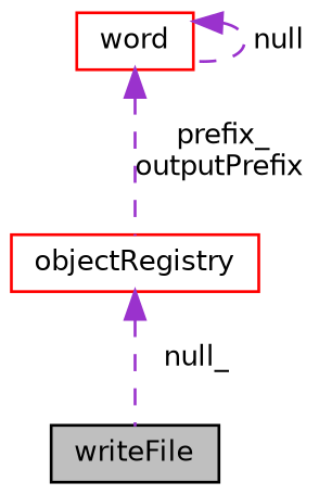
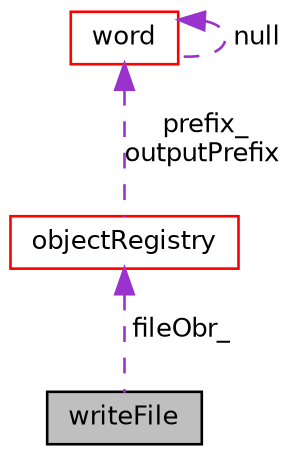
  digraph {
    node [color=red fontname=Helvetica fontsize=10 shape=record]
    edge [color=darkorchid3 dir=back fontname=Helvetica fontsize=10 labelfontname=Helvetica labelfontsize=10 style=dashed]
    n1 [color=black fillcolor=grey75 fontcolor=black height=0.2 label=writeFile style=filled width=0.4]
    n2 [height=0.2 label=objectRegistry width=0.4]
    n3 [height=0.2 label=word width=0.4]
-   n2 -> n1 [label=" null_"]
+   n2 -> n1 [label=" fileObr_"]
    n3 -> n2 [label=" prefix_\noutputPrefix"]
    n3 -> n3 [label=" null"]
  }
